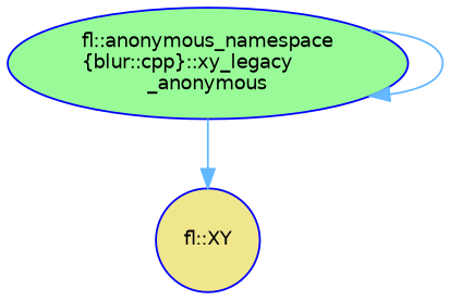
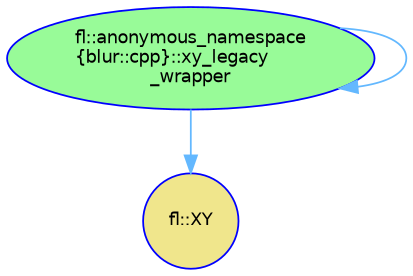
  digraph {
    rankdir=TB
    node [color=blue fontname=Helvetica fontsize=10 style=filled]
    edge [color=steelblue1 fontname=Helvetica fontsize=10 labelfontname=Helvetica labelfontsize=10 style=solid]
-   n1 [fillcolor=palegreen fontcolor=black height=0.2 label="fl::anonymous_namespace\l\{blur::cpp\}::xy_legacy\l_anonymous" shape=ellipse width=0.4]
+   n1 [fillcolor=palegreen fontcolor=black height=0.2 label="fl::anonymous_namespace\l\{blur::cpp\}::xy_legacy\l_wrapper" shape=ellipse width=0.4]
    n2 [fillcolor=khaki height=0.2 label="fl::XY" shape=circle width=0.4]
    n1 -> n1
    n1 -> n2
  }
